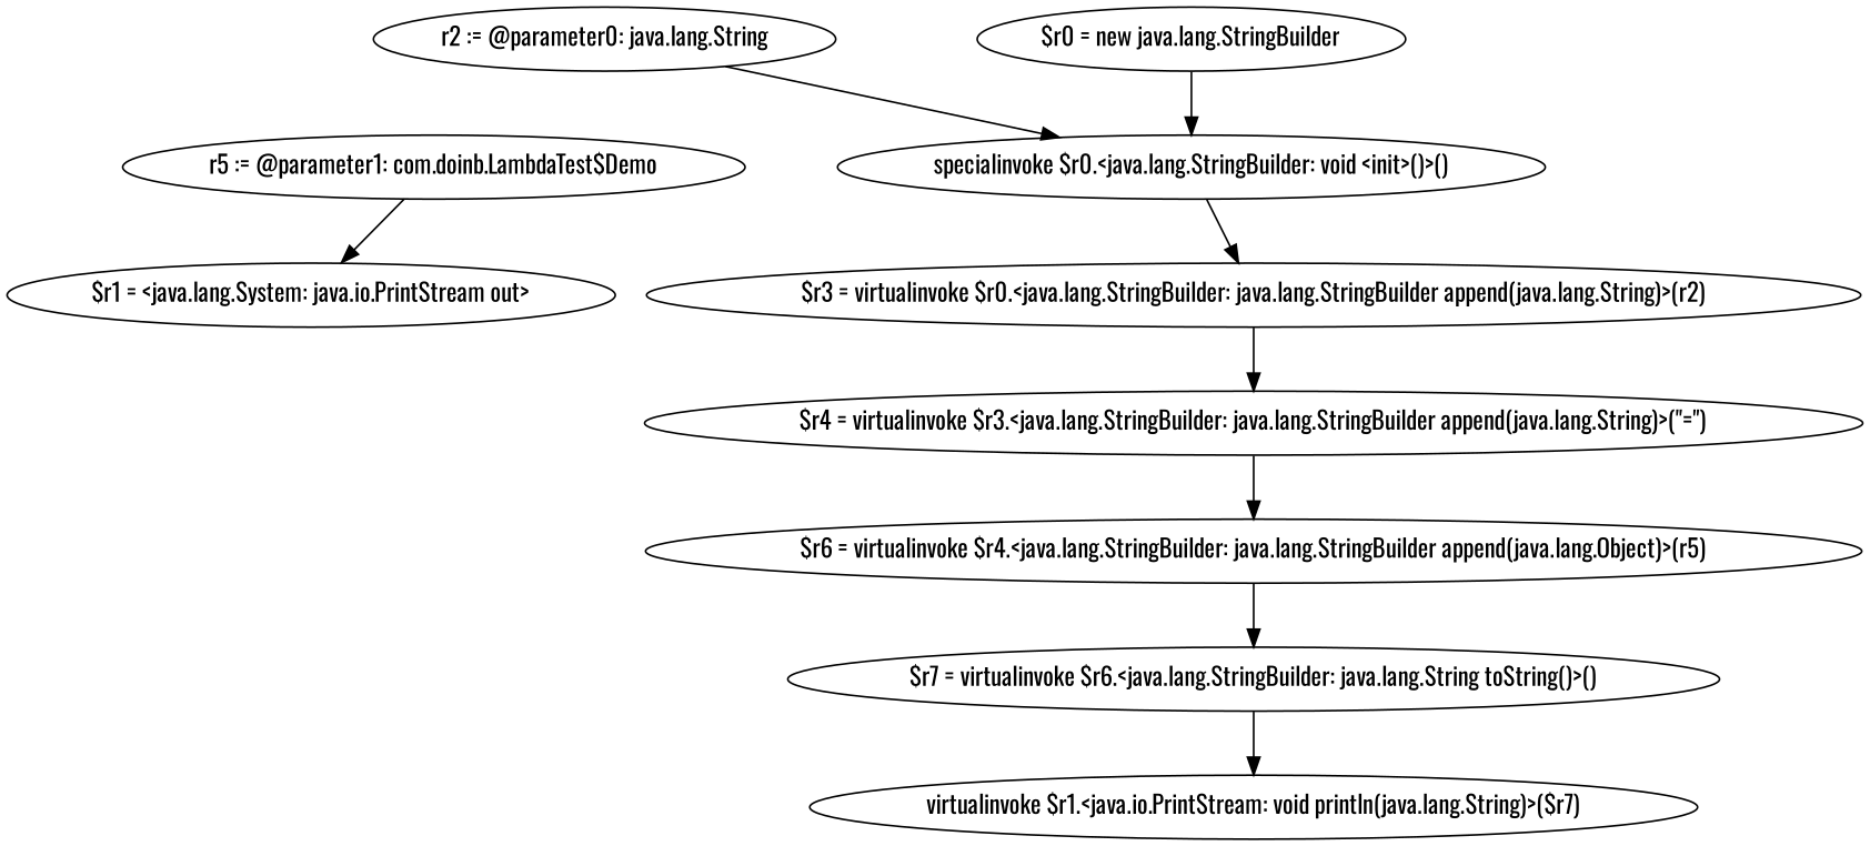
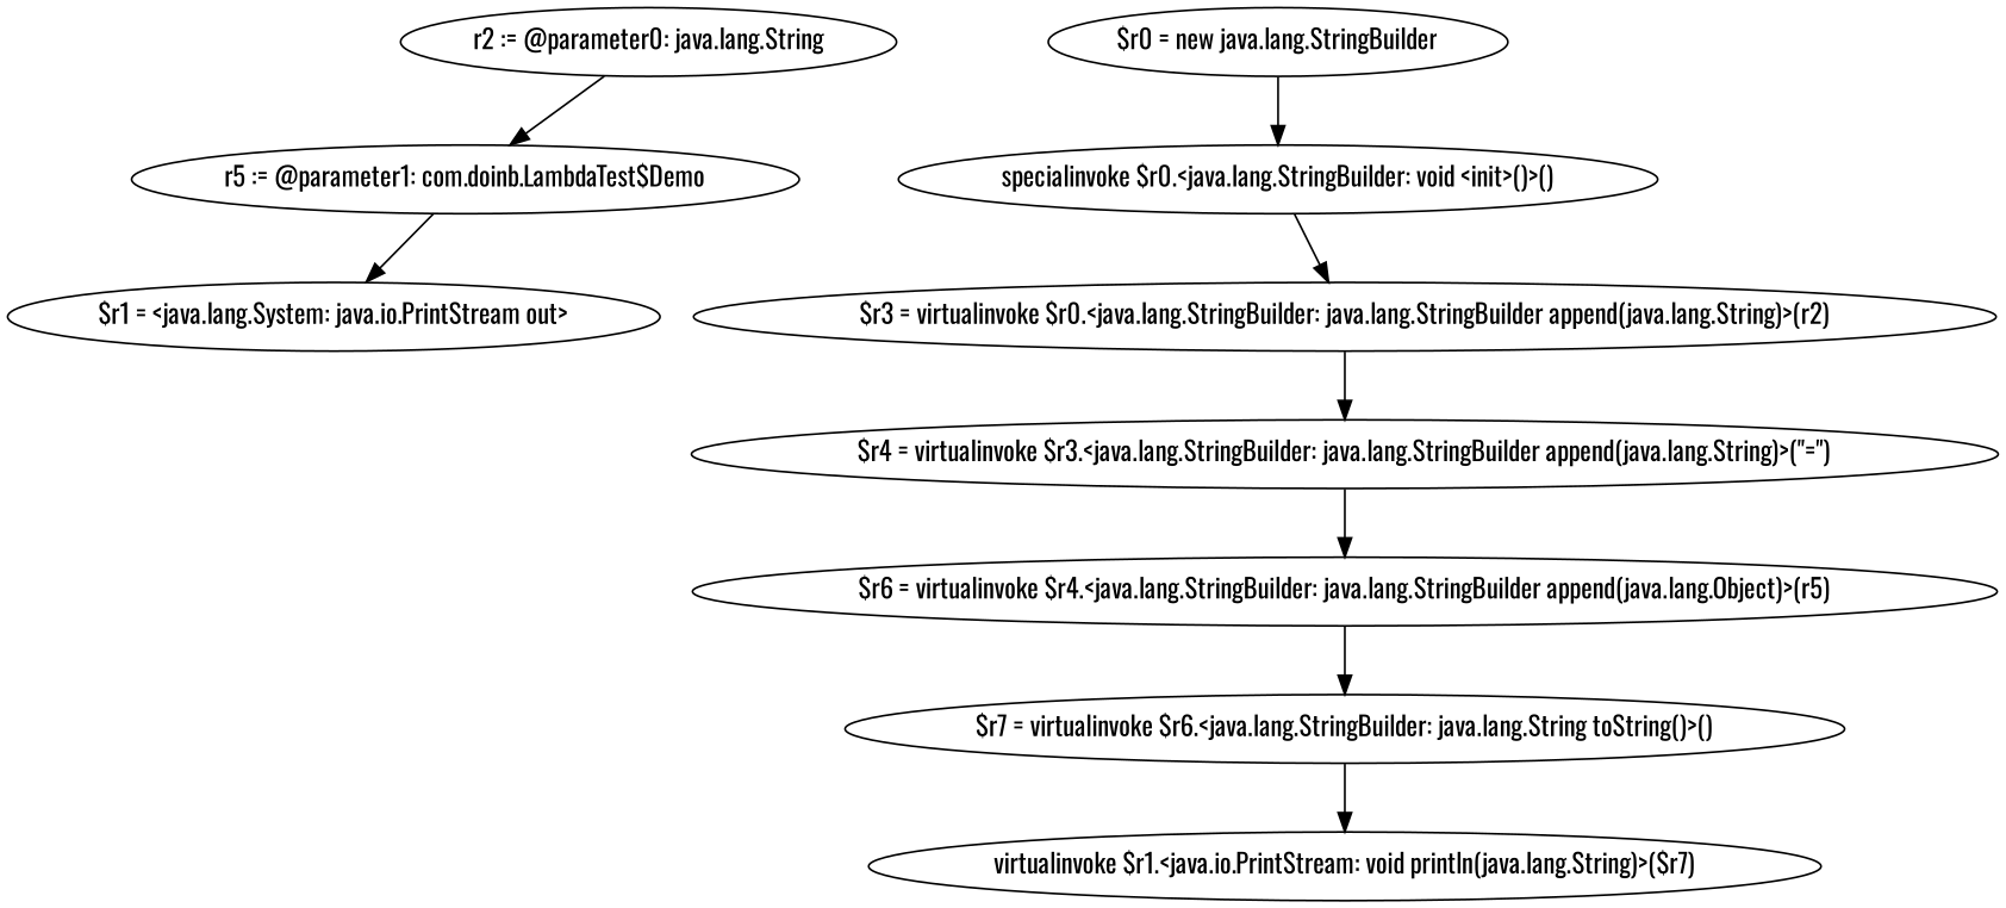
  digraph {
    fontname=Oswald
    node [fontname=Oswald]
    edge [fontname=Oswald]
    "r2 := @parameter0: java.lang.String"
    "r5 := @parameter1: com.doinb.LambdaTest$Demo"
    "$r1 = <java.lang.System: java.io.PrintStream out>"
    "$r0 = new java.lang.StringBuilder"
    "specialinvoke $r0.<java.lang.StringBuilder: void <init>()>()"
    "$r3 = virtualinvoke $r0.<java.lang.StringBuilder: java.lang.StringBuilder append(java.lang.String)>(r2)"
    "$r4 = virtualinvoke $r3.<java.lang.StringBuilder: java.lang.StringBuilder append(java.lang.String)>(\"=\")"
    "$r6 = virtualinvoke $r4.<java.lang.StringBuilder: java.lang.StringBuilder append(java.lang.Object)>(r5)"
    "$r7 = virtualinvoke $r6.<java.lang.StringBuilder: java.lang.String toString()>()"
    "virtualinvoke $r1.<java.io.PrintStream: void println(java.lang.String)>($r7)"
-   "r2 := @parameter0: java.lang.String" -> "specialinvoke $r0.<java.lang.StringBuilder: void <init>()>()"
+   "r2 := @parameter0: java.lang.String" -> "r5 := @parameter1: com.doinb.LambdaTest$Demo"
    "r5 := @parameter1: com.doinb.LambdaTest$Demo" -> "$r1 = <java.lang.System: java.io.PrintStream out>"
    "$r0 = new java.lang.StringBuilder" -> "specialinvoke $r0.<java.lang.StringBuilder: void <init>()>()"
    "specialinvoke $r0.<java.lang.StringBuilder: void <init>()>()" -> "$r3 = virtualinvoke $r0.<java.lang.StringBuilder: java.lang.StringBuilder append(java.lang.String)>(r2)"
    "$r3 = virtualinvoke $r0.<java.lang.StringBuilder: java.lang.StringBuilder append(java.lang.String)>(r2)" -> "$r4 = virtualinvoke $r3.<java.lang.StringBuilder: java.lang.StringBuilder append(java.lang.String)>(\"=\")"
    "$r4 = virtualinvoke $r3.<java.lang.StringBuilder: java.lang.StringBuilder append(java.lang.String)>(\"=\")" -> "$r6 = virtualinvoke $r4.<java.lang.StringBuilder: java.lang.StringBuilder append(java.lang.Object)>(r5)"
    "$r6 = virtualinvoke $r4.<java.lang.StringBuilder: java.lang.StringBuilder append(java.lang.Object)>(r5)" -> "$r7 = virtualinvoke $r6.<java.lang.StringBuilder: java.lang.String toString()>()"
    "$r7 = virtualinvoke $r6.<java.lang.StringBuilder: java.lang.String toString()>()" -> "virtualinvoke $r1.<java.io.PrintStream: void println(java.lang.String)>($r7)"
  }
